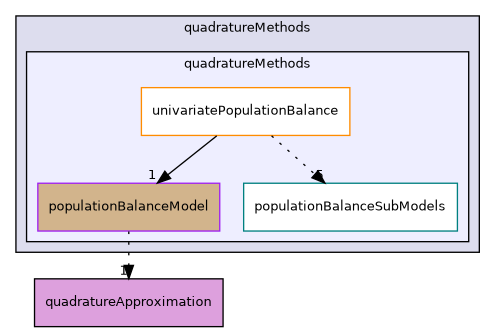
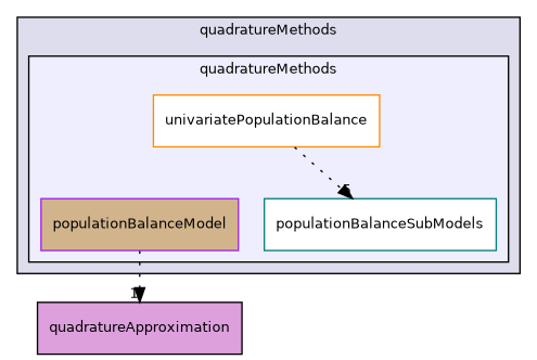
  digraph {
    compound=true
    node [fillcolor=white fontname=Helvetica fontsize=10 shape=box style=filled]
    edge [headlabel=1 labeldistance=1.5 labelfontname=Helvetica labelfontsize=10 style=dotted]
    n1 [color=purple fillcolor=tan label=populationBalanceModel]
    n2 [color=teal label=populationBalanceSubModels]
    n3 [color=darkorange label=univariatePopulationBalance]
    n4 [color=black fillcolor=plum label=quadratureApproximation]
    subgraph cluster_1 {
      bgcolor="#ddddee"
      fontname=Helvetica
      fontsize=10
      label=quadratureMethods
      pencolor=black
      subgraph cluster_2 {
        bgcolor="#eeeeff"
        fontname=Helvetica
        fontsize=10
        label=quadratureMethods
        pencolor=black
        n1
        n2
        n3
      }
    }
    n1 -> n4
-   n3 -> n1 [style=solid]
    n3 -> n2 [headlabel=5]
  }
